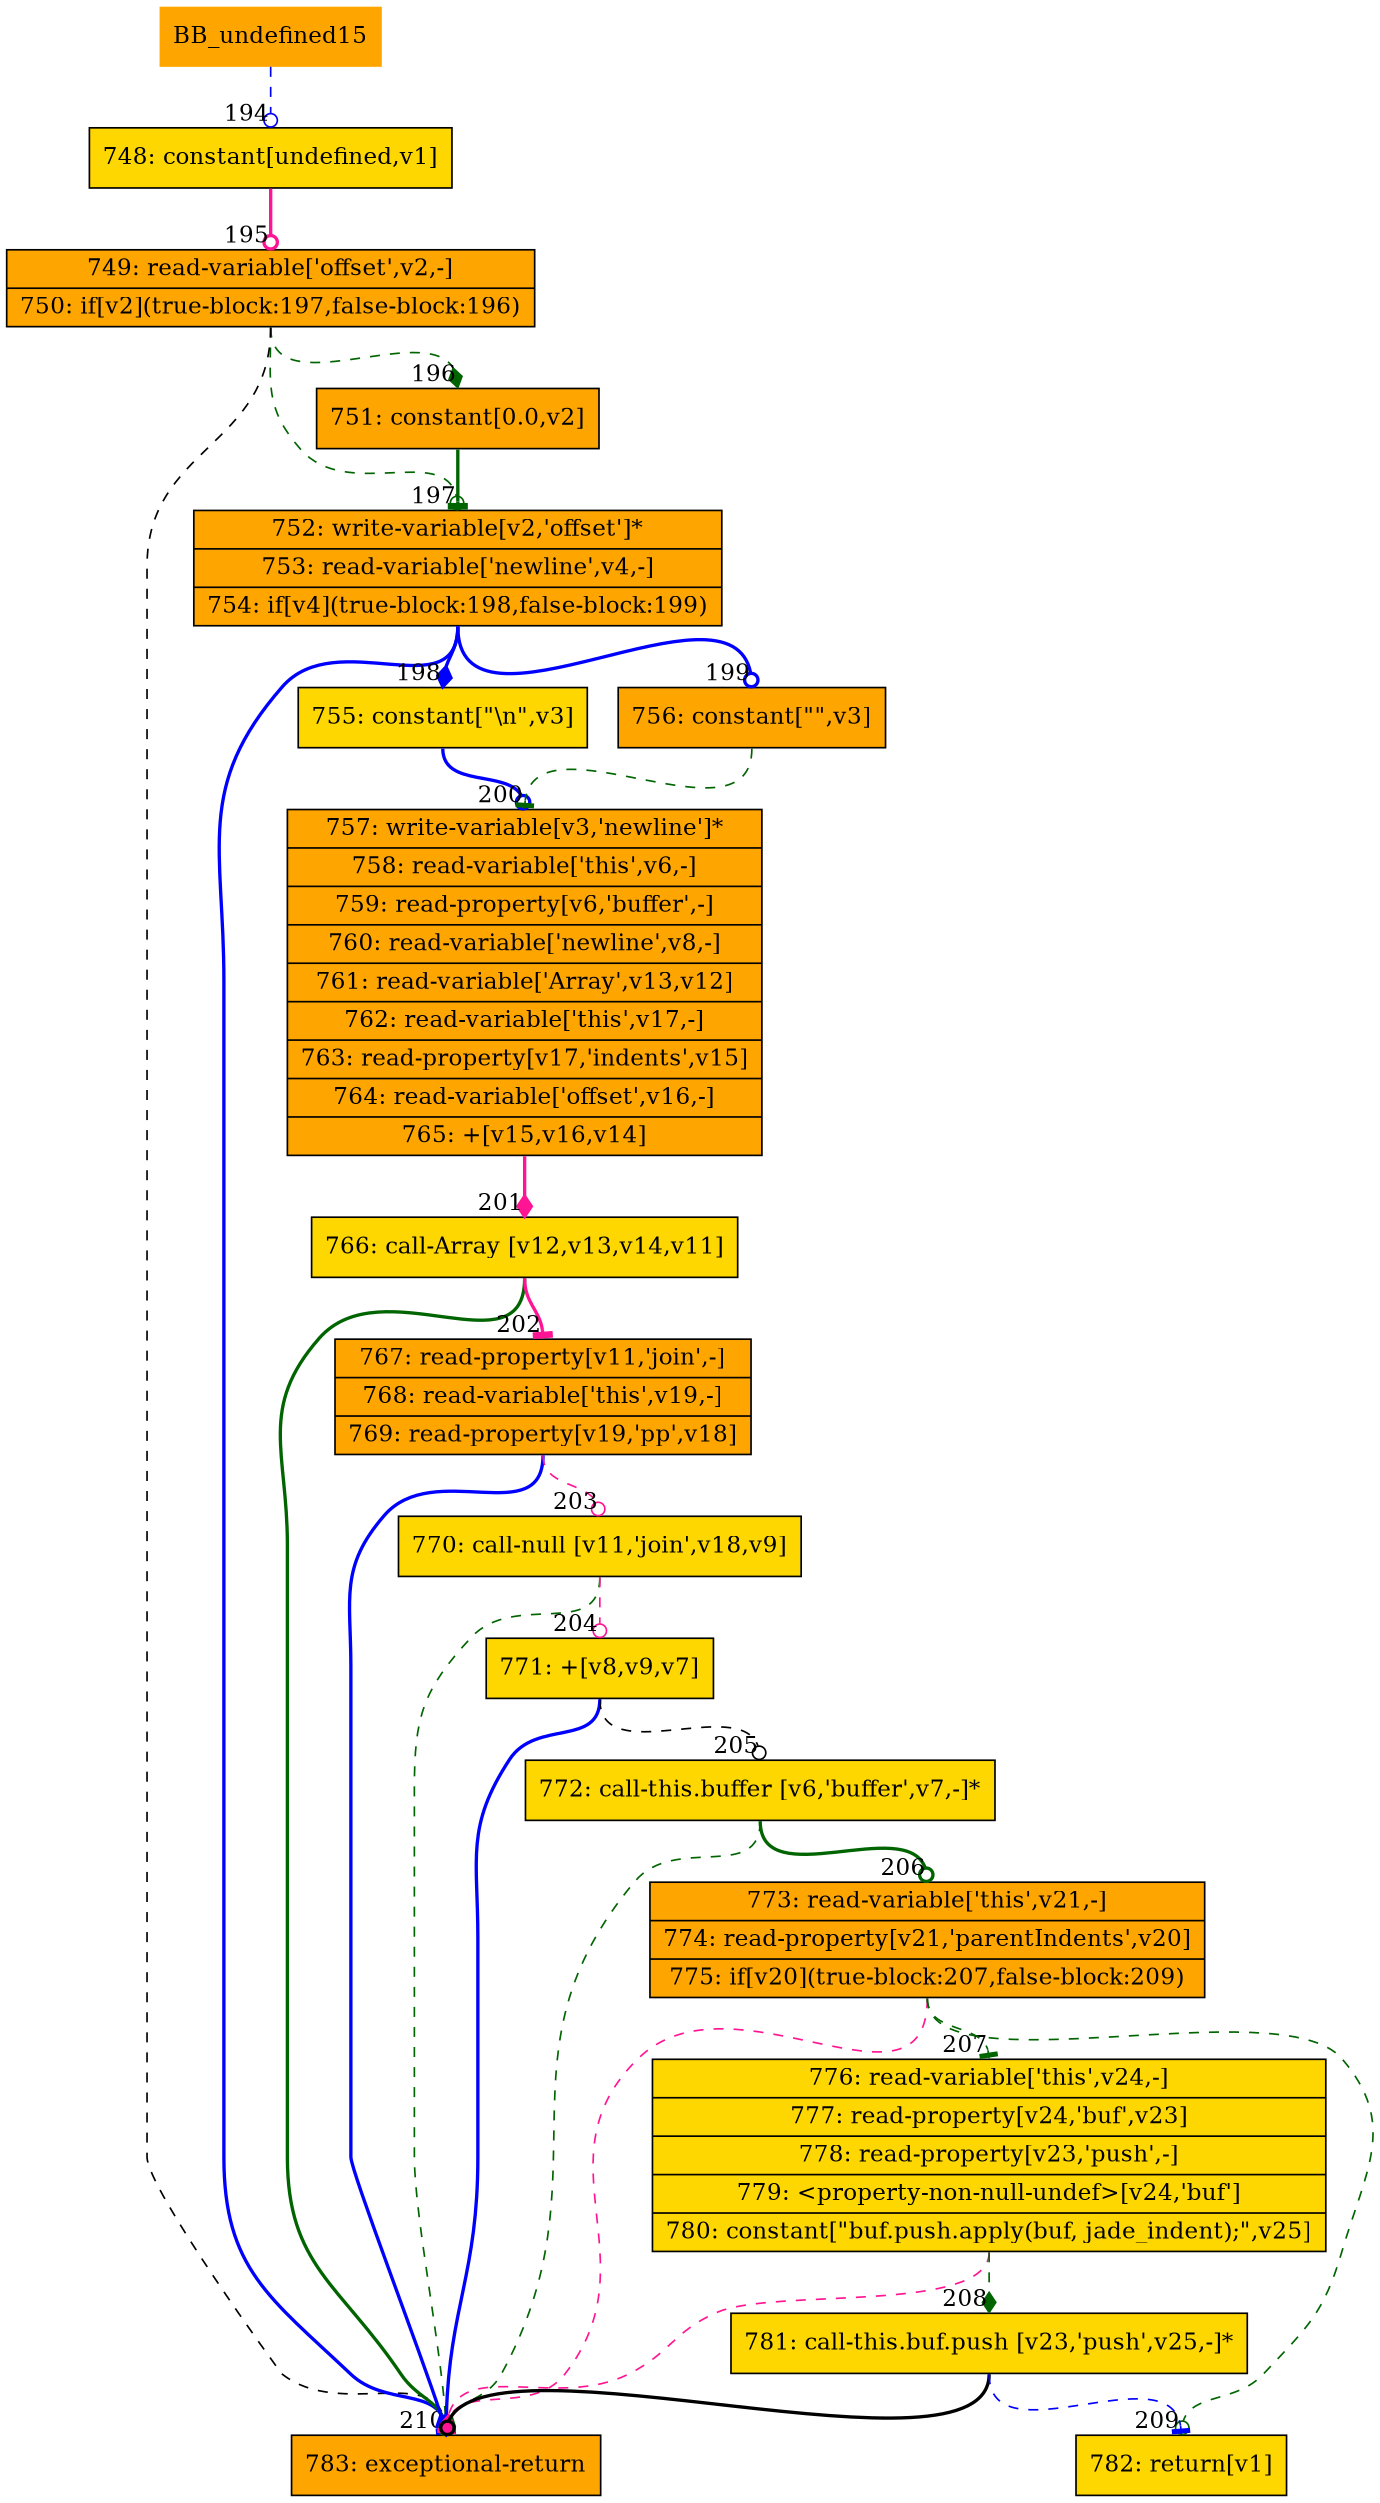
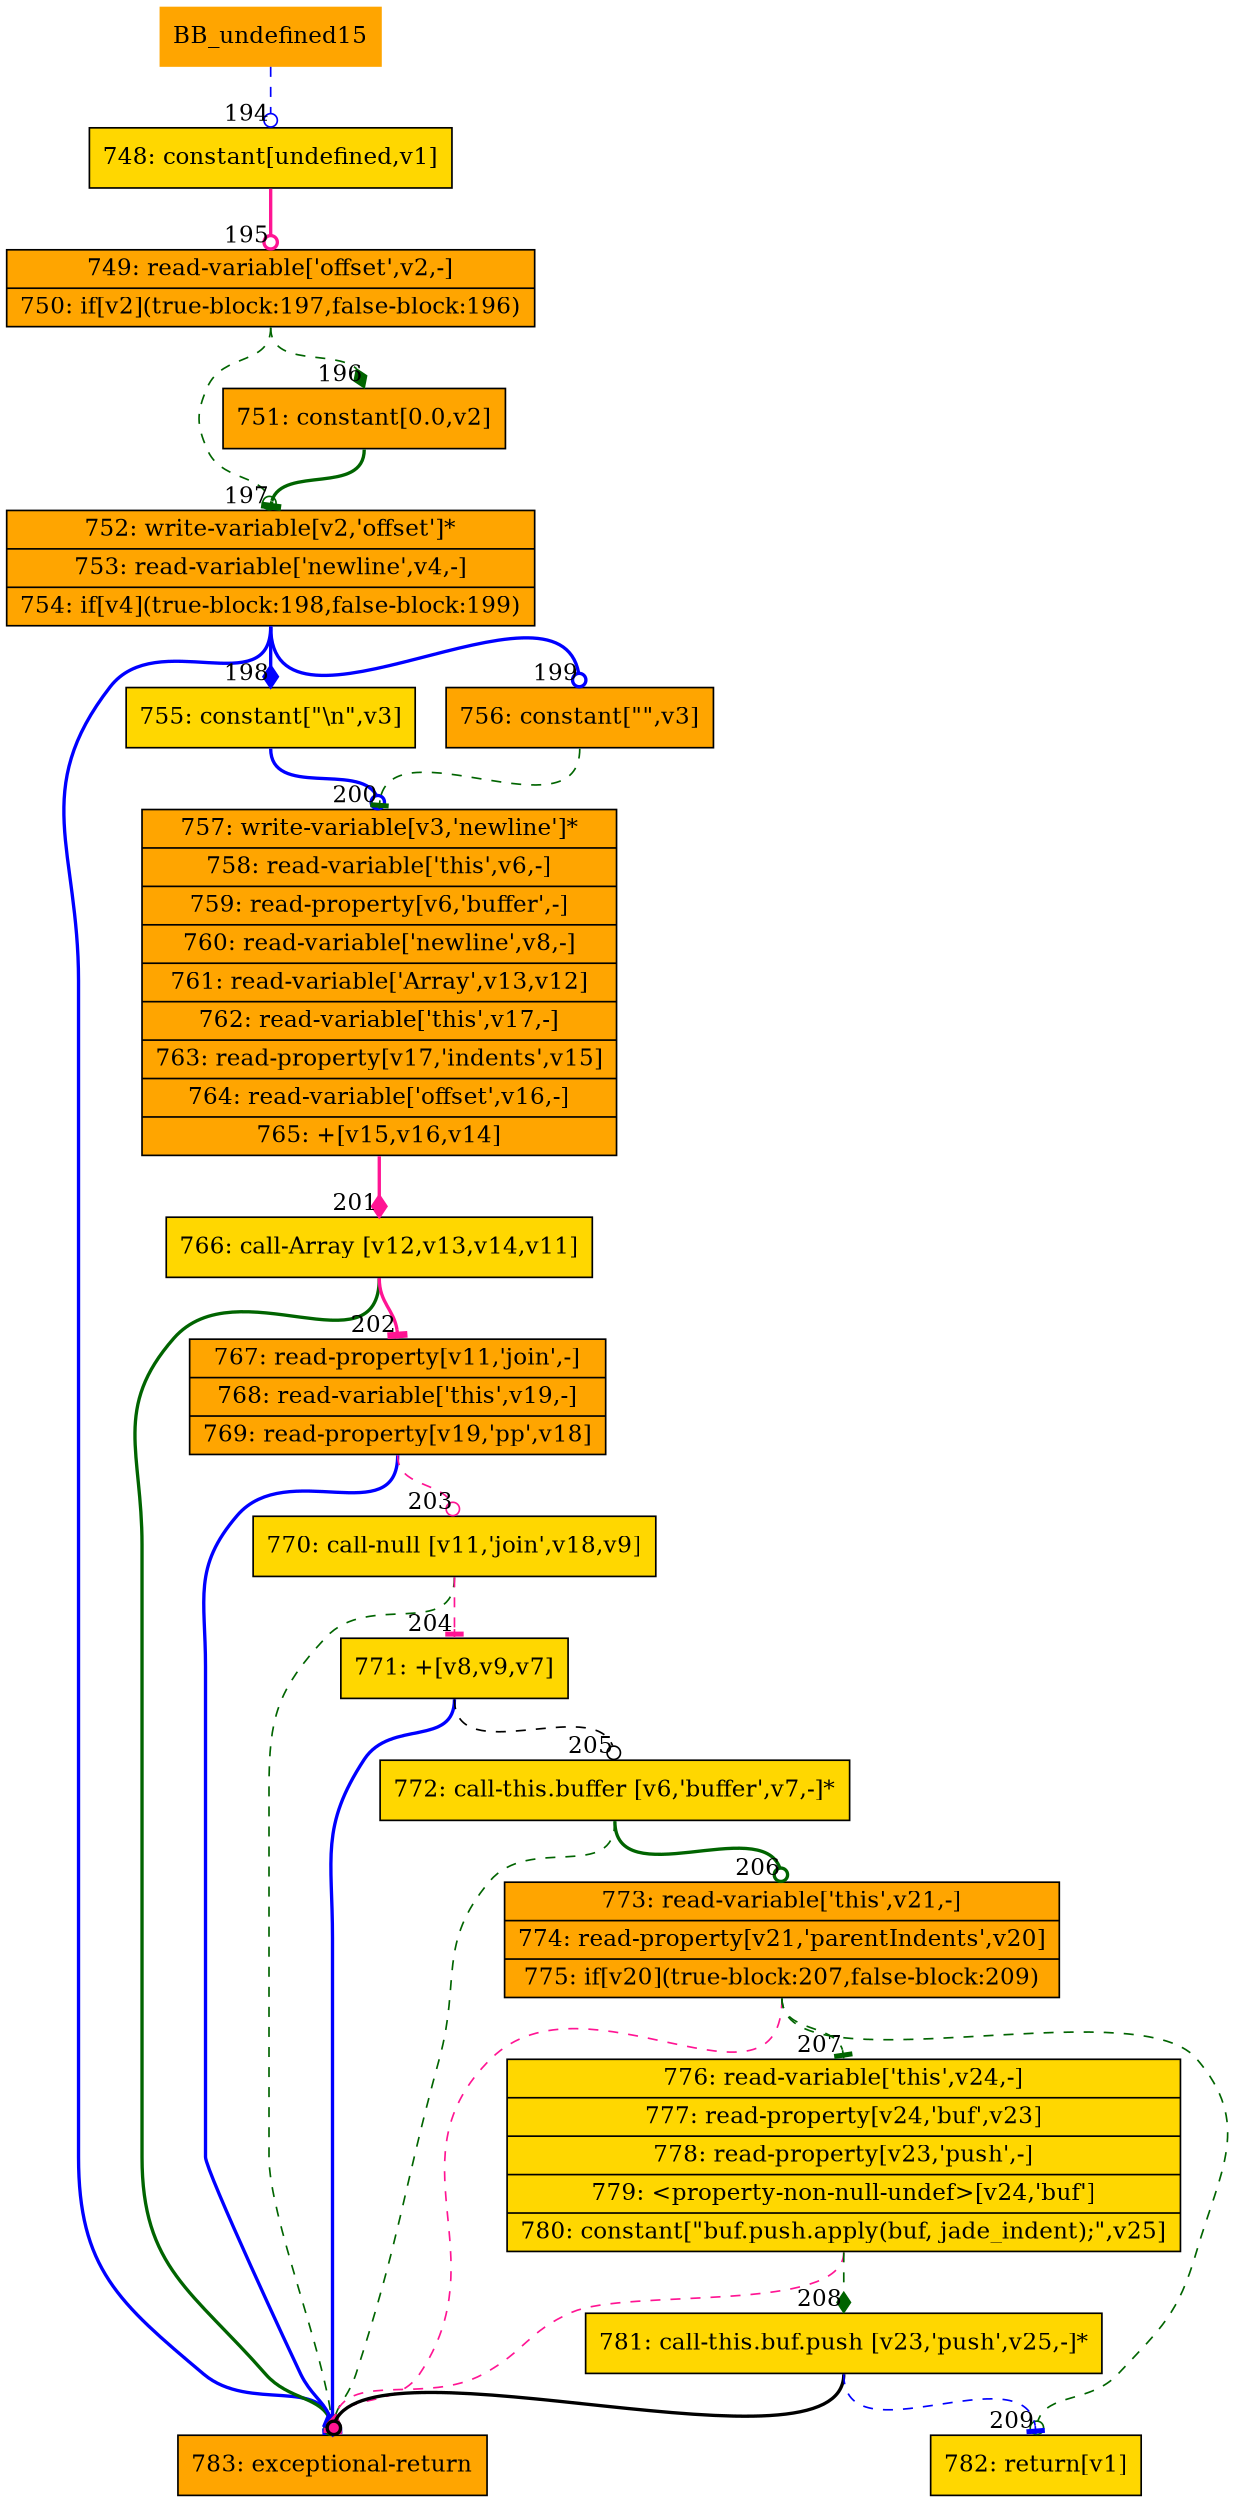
  digraph {
    rankdir=TD
    node [fillcolor=orange shape=record style=filled]
    edge [arrowhead=odot color=darkgreen headport=n style=dashed tailport=s]
    n1 [label=BB_undefined15 shape=none]
    n2 [fillcolor=gold label="{748: constant[undefined,v1]}"]
    n3 [label="{749: read-variable['offset',v2,-]|750: if[v2](true-block:197,false-block:196)}"]
    n4 [label="{752: write-variable[v2,'offset']*|753: read-variable['newline',v4,-]|754: if[v4](true-block:198,false-block:199)}"]
    n5 [label="{751: constant[0.0,v2]}"]
    n6 [label="{783: exceptional-return}"]
    n7 [fillcolor=gold label="{755: constant[\"\\n\",v3]}"]
    n8 [label="{756: constant[\"\",v3]}"]
    n9 [label="{757: write-variable[v3,'newline']*|758: read-variable['this',v6,-]|759: read-property[v6,'buffer',-]|760: read-variable['newline',v8,-]|761: read-variable['Array',v13,v12]|762: read-variable['this',v17,-]|763: read-property[v17,'indents',v15]|764: read-variable['offset',v16,-]|765: +[v15,v16,v14]}"]
    n10 [fillcolor=gold label="{766: call-Array [v12,v13,v14,v11]}"]
    n11 [label="{767: read-property[v11,'join',-]|768: read-variable['this',v19,-]|769: read-property[v19,'pp',v18]}"]
    n12 [fillcolor=gold label="{770: call-null [v11,'join',v18,v9]}"]
    n13 [fillcolor=gold label="{771: +[v8,v9,v7]}"]
    n14 [fillcolor=gold label="{772: call-this.buffer [v6,'buffer',v7,-]*}"]
    n15 [label="{773: read-variable['this',v21,-]|774: read-property[v21,'parentIndents',v20]|775: if[v20](true-block:207,false-block:209)}"]
    n16 [fillcolor=gold label="{776: read-variable['this',v24,-]|777: read-property[v24,'buf',v23]|778: read-property[v23,'push',-]|779: \<property-non-null-undef\>[v24,'buf']|780: constant[\"buf.push.apply(buf, jade_indent);\",v25]}"]
    n17 [fillcolor=gold label="{782: return[v1]}"]
    n18 [fillcolor=gold label="{781: call-this.buf.push [v23,'push',v25,-]*}"]
    n1 -> n2 [color=blue headlabel="    194"]
    n2 -> n3 [color=deeppink headlabel="      195" style=bold]
    n3 -> n4 [headlabel="      197"]
    n3 -> n5 [arrowhead=diamond headlabel="      196"]
-   n3 -> n6 [arrowhead=tee color=black headlabel="      210"]
    n4 -> n6 [arrowhead=tee color=blue style=bold]
    n4 -> n7 [arrowhead=diamond color=blue headlabel="      198" style=bold]
    n4 -> n8 [color=blue headlabel="      199" style=bold]
    n5 -> n4 [arrowhead=tee style=bold]
    n7 -> n9 [color=blue headlabel="      200" style=bold]
    n8 -> n9 [arrowhead=tee]
    n9 -> n10 [arrowhead=diamond color=deeppink headlabel="      201" style=bold]
    n10 -> n6 [style=bold]
    n10 -> n11 [arrowhead=tee color=deeppink headlabel="      202" style=bold]
    n11 -> n6 [arrowhead=diamond color=blue style=bold]
    n11 -> n12 [color=deeppink headlabel="      203"]
    n12 -> n6
-   n12 -> n13 [color=deeppink headlabel="      204"]
+   n12 -> n13 [arrowhead=tee color=deeppink headlabel="      204"]
    n13 -> n6 [arrowhead=diamond color=blue style=bold]
    n13 -> n14 [color=black headlabel="      205"]
    n14 -> n6 [arrowhead=diamond]
    n14 -> n15 [headlabel="      206" style=bold]
    n15 -> n6 [arrowhead=tee color=deeppink]
    n15 -> n16 [arrowhead=tee headlabel="      207"]
    n15 -> n17 [headlabel="      209"]
    n16 -> n6 [arrowhead=diamond color=deeppink]
    n16 -> n18 [arrowhead=diamond headlabel="      208"]
    n18 -> n6 [color=black style=bold]
    n18 -> n17 [arrowhead=tee color=blue]
  }
